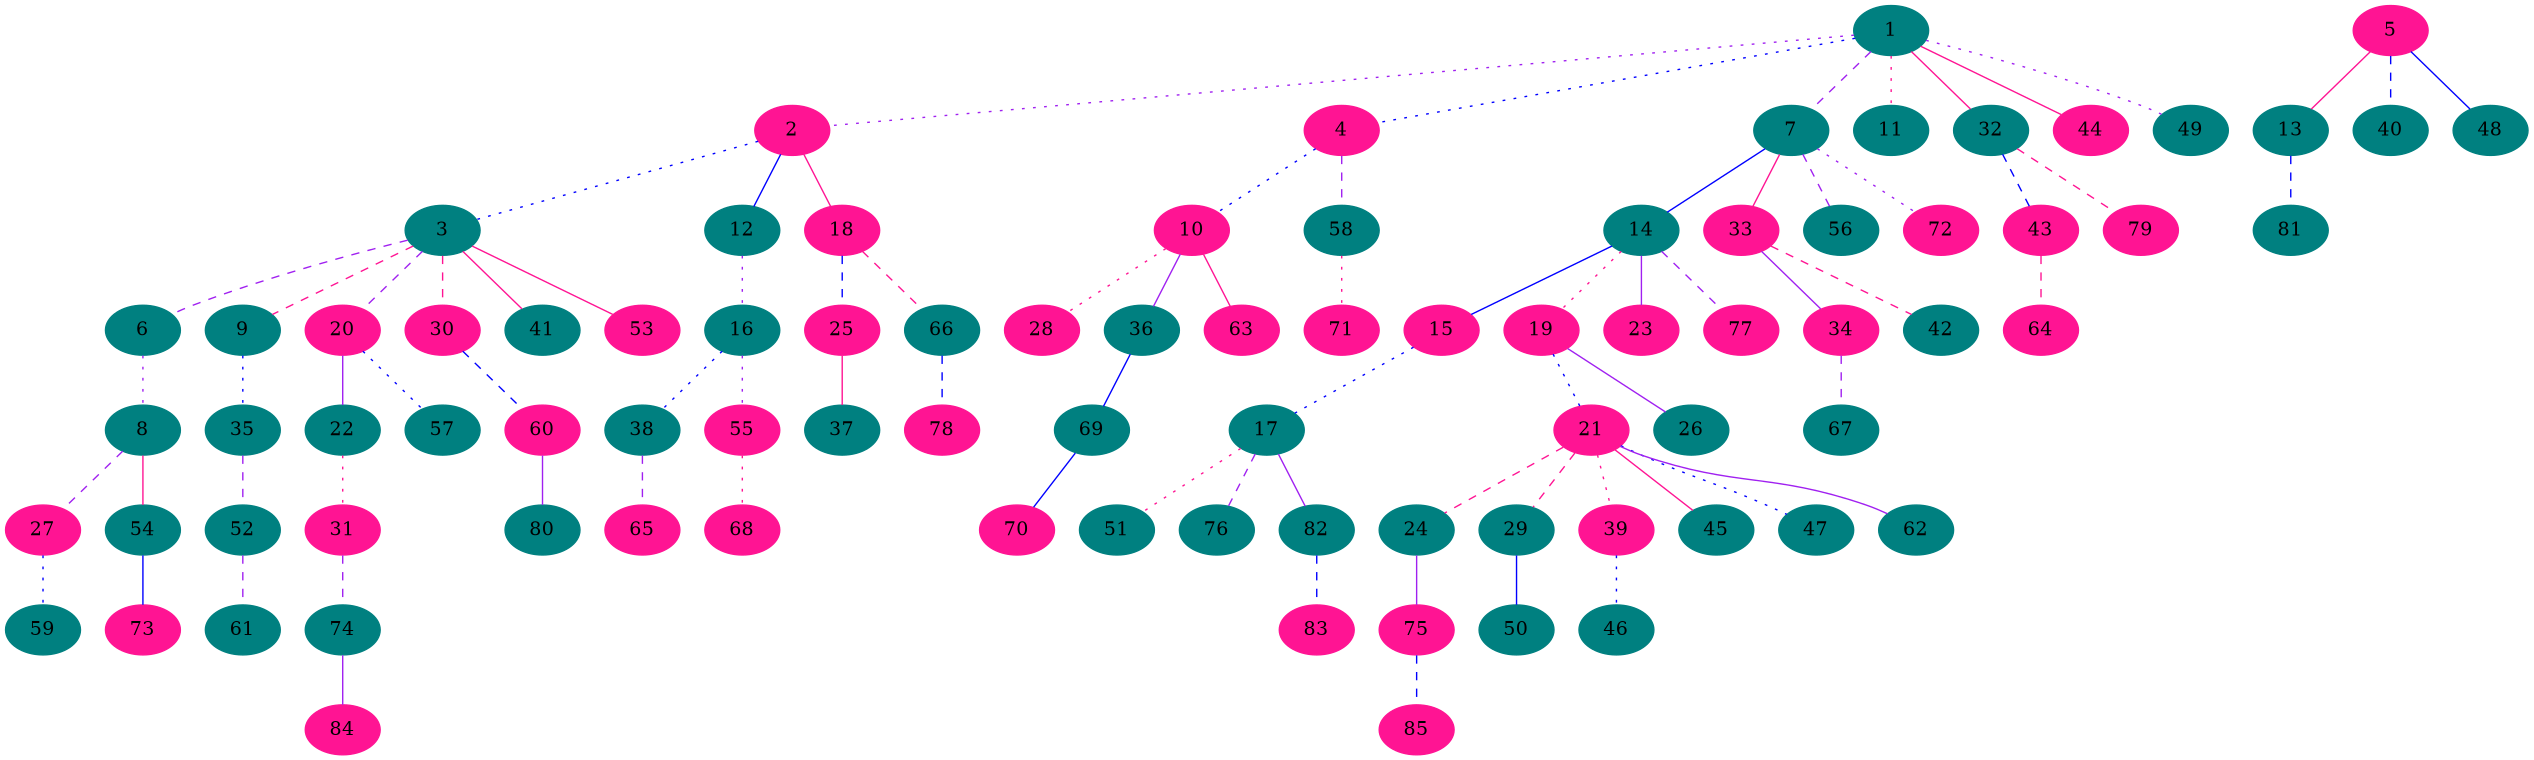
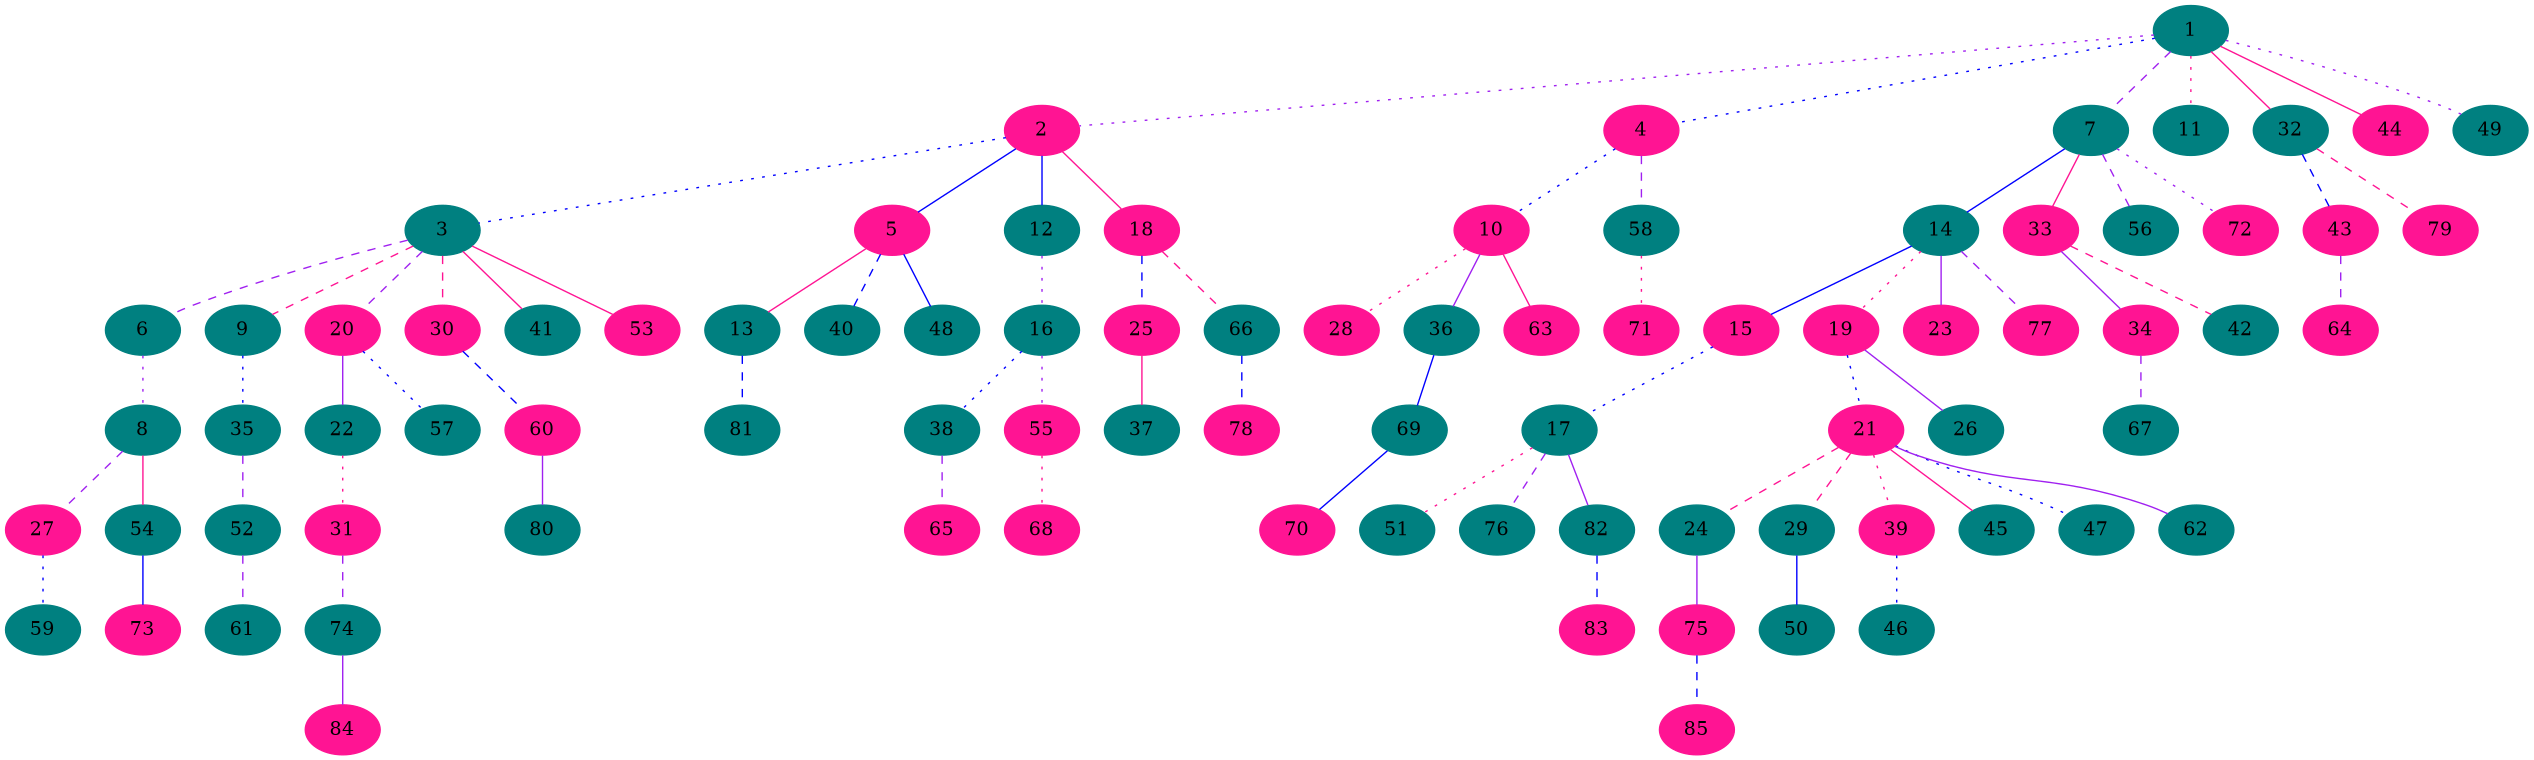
  graph {
    node [color=teal style=filled]
    edge [color=purple style=solid]
    2 [color=deeppink]
    1
    4 [color=deeppink]
    7
    11
    32
    44 [color=deeppink]
    49
    3
    5 [color=deeppink]
    12
    18 [color=deeppink]
    10 [color=deeppink]
    58
    14
    33 [color=deeppink]
    56
    72 [color=deeppink]
    43 [color=deeppink]
    79 [color=deeppink]
    6
    9
    20 [color=deeppink]
    30 [color=deeppink]
    41
    53 [color=deeppink]
    13
    40
    48
    16
    25 [color=deeppink]
    66
    8
    35
    22
    57
    60 [color=deeppink]
    28 [color=deeppink]
    36
    63 [color=deeppink]
    71 [color=deeppink]
    81
    27 [color=deeppink]
    54
    15 [color=deeppink]
    19 [color=deeppink]
    23 [color=deeppink]
    77 [color=deeppink]
    34 [color=deeppink]
    42
    59
    73 [color=deeppink]
    52
    69
    38
    55 [color=deeppink]
    17
    21 [color=deeppink]
    26
    51
    76
    82
    65 [color=deeppink]
    68 [color=deeppink]
    83 [color=deeppink]
    37
    78 [color=deeppink]
    24
    29
    39 [color=deeppink]
    45
    47
    62
    31 [color=deeppink]
    75 [color=deeppink]
    50
    46
    74
    85 [color=deeppink]
    80
    84 [color=deeppink]
    64 [color=deeppink]
    67
    61
    70 [color=deeppink]
    2 -- 3 [color=blue style=dotted]
+   2 -- 5 [color=blue]
    2 -- 12 [color=blue]
    2 -- 18 [color=deeppink]
    1 -- 2 [style=dotted]
    1 -- 4 [color=blue style=dotted]
    1 -- 7 [style=dashed]
    1 -- 11 [color=deeppink style=dotted]
    1 -- 32 [color=deeppink]
    1 -- 44 [color=deeppink]
    1 -- 49 [style=dotted]
    4 -- 10 [color=blue style=dotted]
    4 -- 58 [style=dashed]
    7 -- 14 [color=blue]
    7 -- 33 [color=deeppink]
    7 -- 56 [style=dashed]
    7 -- 72 [style=dotted]
    32 -- 43 [color=blue style=dashed]
    32 -- 79 [color=deeppink style=dashed]
    3 -- 6 [style=dashed]
    3 -- 9 [color=deeppink style=dashed]
    3 -- 20 [style=dashed]
    3 -- 30 [color=deeppink style=dashed]
    3 -- 41 [color=deeppink]
    3 -- 53 [color=deeppink]
    5 -- 13 [color=deeppink]
    5 -- 40 [color=blue style=dashed]
    5 -- 48 [color=blue]
    12 -- 16 [style=dotted]
    18 -- 25 [color=blue style=dashed]
    18 -- 66 [color=deeppink style=dashed]
    10 -- 28 [color=deeppink style=dotted]
    10 -- 36
    10 -- 63 [color=deeppink]
    58 -- 71 [color=deeppink style=dotted]
    14 -- 15 [color=blue]
    14 -- 19 [color=deeppink style=dotted]
    14 -- 23
    14 -- 77 [style=dashed]
    33 -- 34
    33 -- 42 [color=deeppink style=dashed]
-   43 -- 64 [color=deeppink style=dashed]
+   43 -- 64 [style=dashed]
    6 -- 8 [style=dotted]
    9 -- 35 [color=blue style=dotted]
    20 -- 22
    20 -- 57 [color=blue style=dotted]
    30 -- 60 [color=blue style=dashed]
    13 -- 81 [color=blue style=dashed]
    16 -- 38 [color=blue style=dotted]
    16 -- 55 [style=dotted]
    25 -- 37 [color=deeppink]
    66 -- 78 [color=blue style=dashed]
    8 -- 27 [style=dashed]
    8 -- 54 [color=deeppink]
    35 -- 52 [style=dashed]
    22 -- 31 [color=deeppink style=dotted]
    60 -- 80
    36 -- 69 [color=blue]
    27 -- 59 [color=blue style=dotted]
    54 -- 73 [color=blue]
    15 -- 17 [color=blue style=dotted]
    19 -- 21 [color=blue style=dotted]
    19 -- 26
    34 -- 67 [style=dashed]
    52 -- 61 [style=dashed]
    69 -- 70 [color=blue]
    38 -- 65 [style=dashed]
    55 -- 68 [color=deeppink style=dotted]
    17 -- 51 [color=deeppink style=dotted]
    17 -- 76 [style=dashed]
    17 -- 82
    21 -- 24 [color=deeppink style=dashed]
    21 -- 29 [color=deeppink style=dashed]
    21 -- 39 [color=deeppink style=dotted]
    21 -- 45 [color=deeppink]
    21 -- 47 [color=blue style=dotted]
    21 -- 62
    82 -- 83 [color=blue style=dashed]
    24 -- 75
    29 -- 50 [color=blue]
    39 -- 46 [color=blue style=dotted]
    31 -- 74 [style=dashed]
    75 -- 85 [color=blue style=dashed]
    74 -- 84
  }
